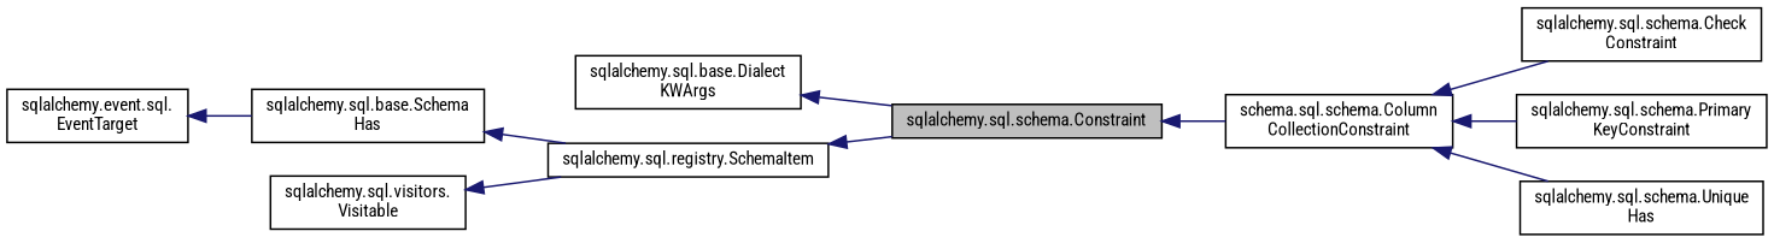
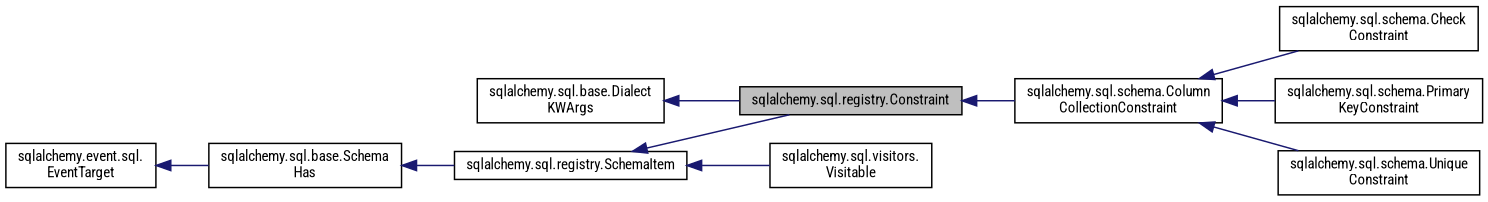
  digraph {
    fontname="Roboto Condensed"
    rankdir=LR
    node [color=black fillcolor=white fontname="Roboto Condensed" fontsize=10 shape=record style=filled]
    edge [color=midnightblue dir=back fontname="Roboto Condensed" fontsize=10 labelfontname=Helvetica labelfontsize=10 style=solid]
-   n1 [fillcolor=grey75 fontcolor=black height=0.2 label="sqlalchemy.sql.schema.Constraint" width=0.4]
-   n2 [height=0.2 label="schema.sql.schema.Column\lCollectionConstraint" width=0.4]
+   n1 [fillcolor=grey75 fontcolor=black height=0.2 label="sqlalchemy.sql.registry.Constraint" width=0.4]
+   n2 [height=0.2 label="sqlalchemy.sql.schema.Column\lCollectionConstraint" width=0.4]
    n3 [height=0.2 label="sqlalchemy.sql.schema.Check\lConstraint" width=0.4]
    n4 [height=0.2 label="sqlalchemy.sql.schema.Primary\lKeyConstraint" width=0.4]
-   n5 [height=0.2 label="sqlalchemy.sql.schema.Unique\lHas" width=0.4]
+   n5 [height=0.2 label="sqlalchemy.sql.schema.Unique\lConstraint" width=0.4]
    n6 [height=0.2 label="sqlalchemy.sql.base.Dialect\lKWArgs" width=0.4]
    n7 [height=0.2 label="sqlalchemy.sql.registry.SchemaItem" width=0.4]
    n8 [height=0.2 label="sqlalchemy.sql.base.Schema\lHas" width=0.4]
    n9 [height=0.2 label="sqlalchemy.event.sql.\lEventTarget" width=0.4]
    n10 [height=0.2 label="sqlalchemy.sql.visitors.\lVisitable" width=0.4]
    n1 -> n2
    n2 -> n3
    n2 -> n4
    n2 -> n5
    n6 -> n1
    n7 -> n1
    n8 -> n7
    n9 -> n8
-   n10 -> n7
+   n7 -> n10
  }
